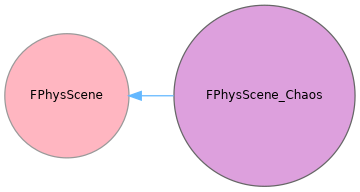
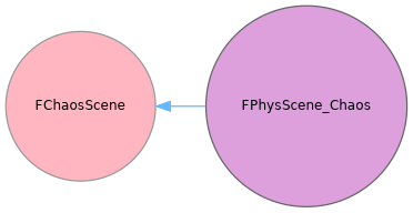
  digraph {
    rankdir=LR
    node [fontname=Helvetica fontsize=10 shape=circle style=filled]
-   n1 [color=grey60 fillcolor=lightpink height=0.2 label=FPhysScene width=0.4]
+   n1 [color=grey60 fillcolor=lightpink height=0.2 label=FChaosScene width=0.4]
    n2 [color=grey40 fillcolor=plum height=0.2 label=FPhysScene_Chaos width=0.4]
    n1 -> n2 [color=steelblue1 dir=back fontname=Helvetica fontsize=10 labelfontname=Helvetica labelfontsize=10 style=solid]
  }
